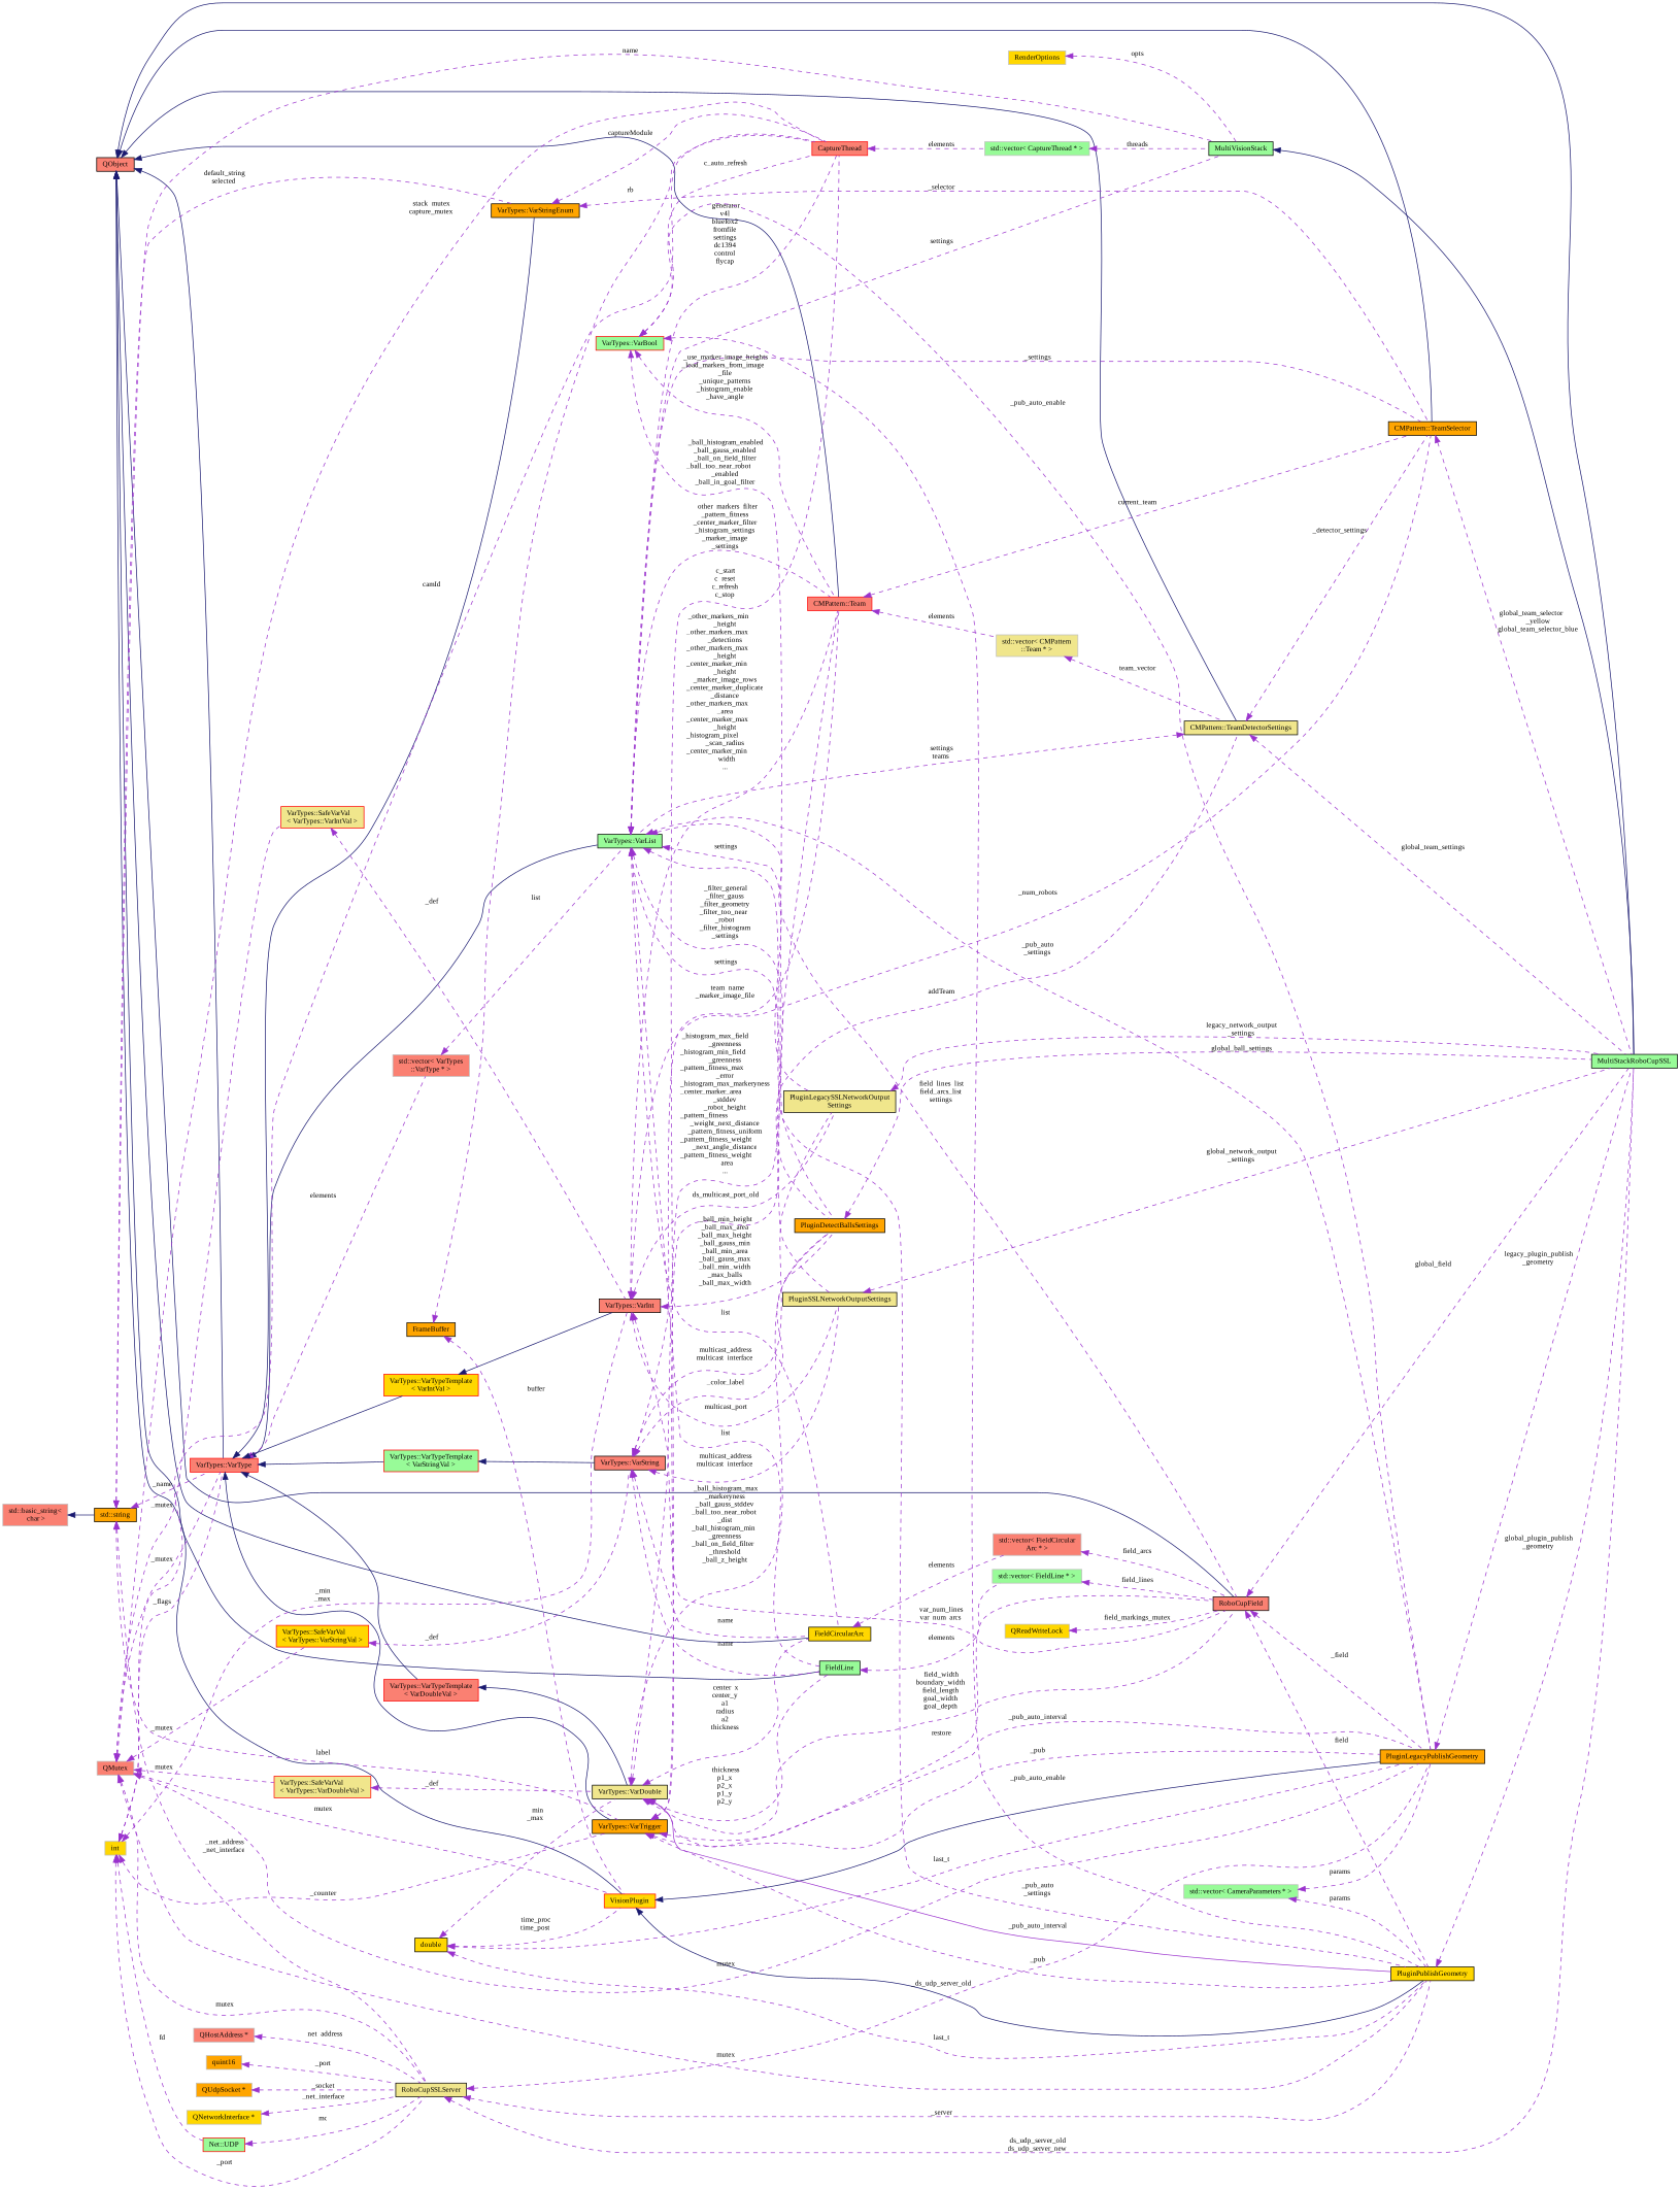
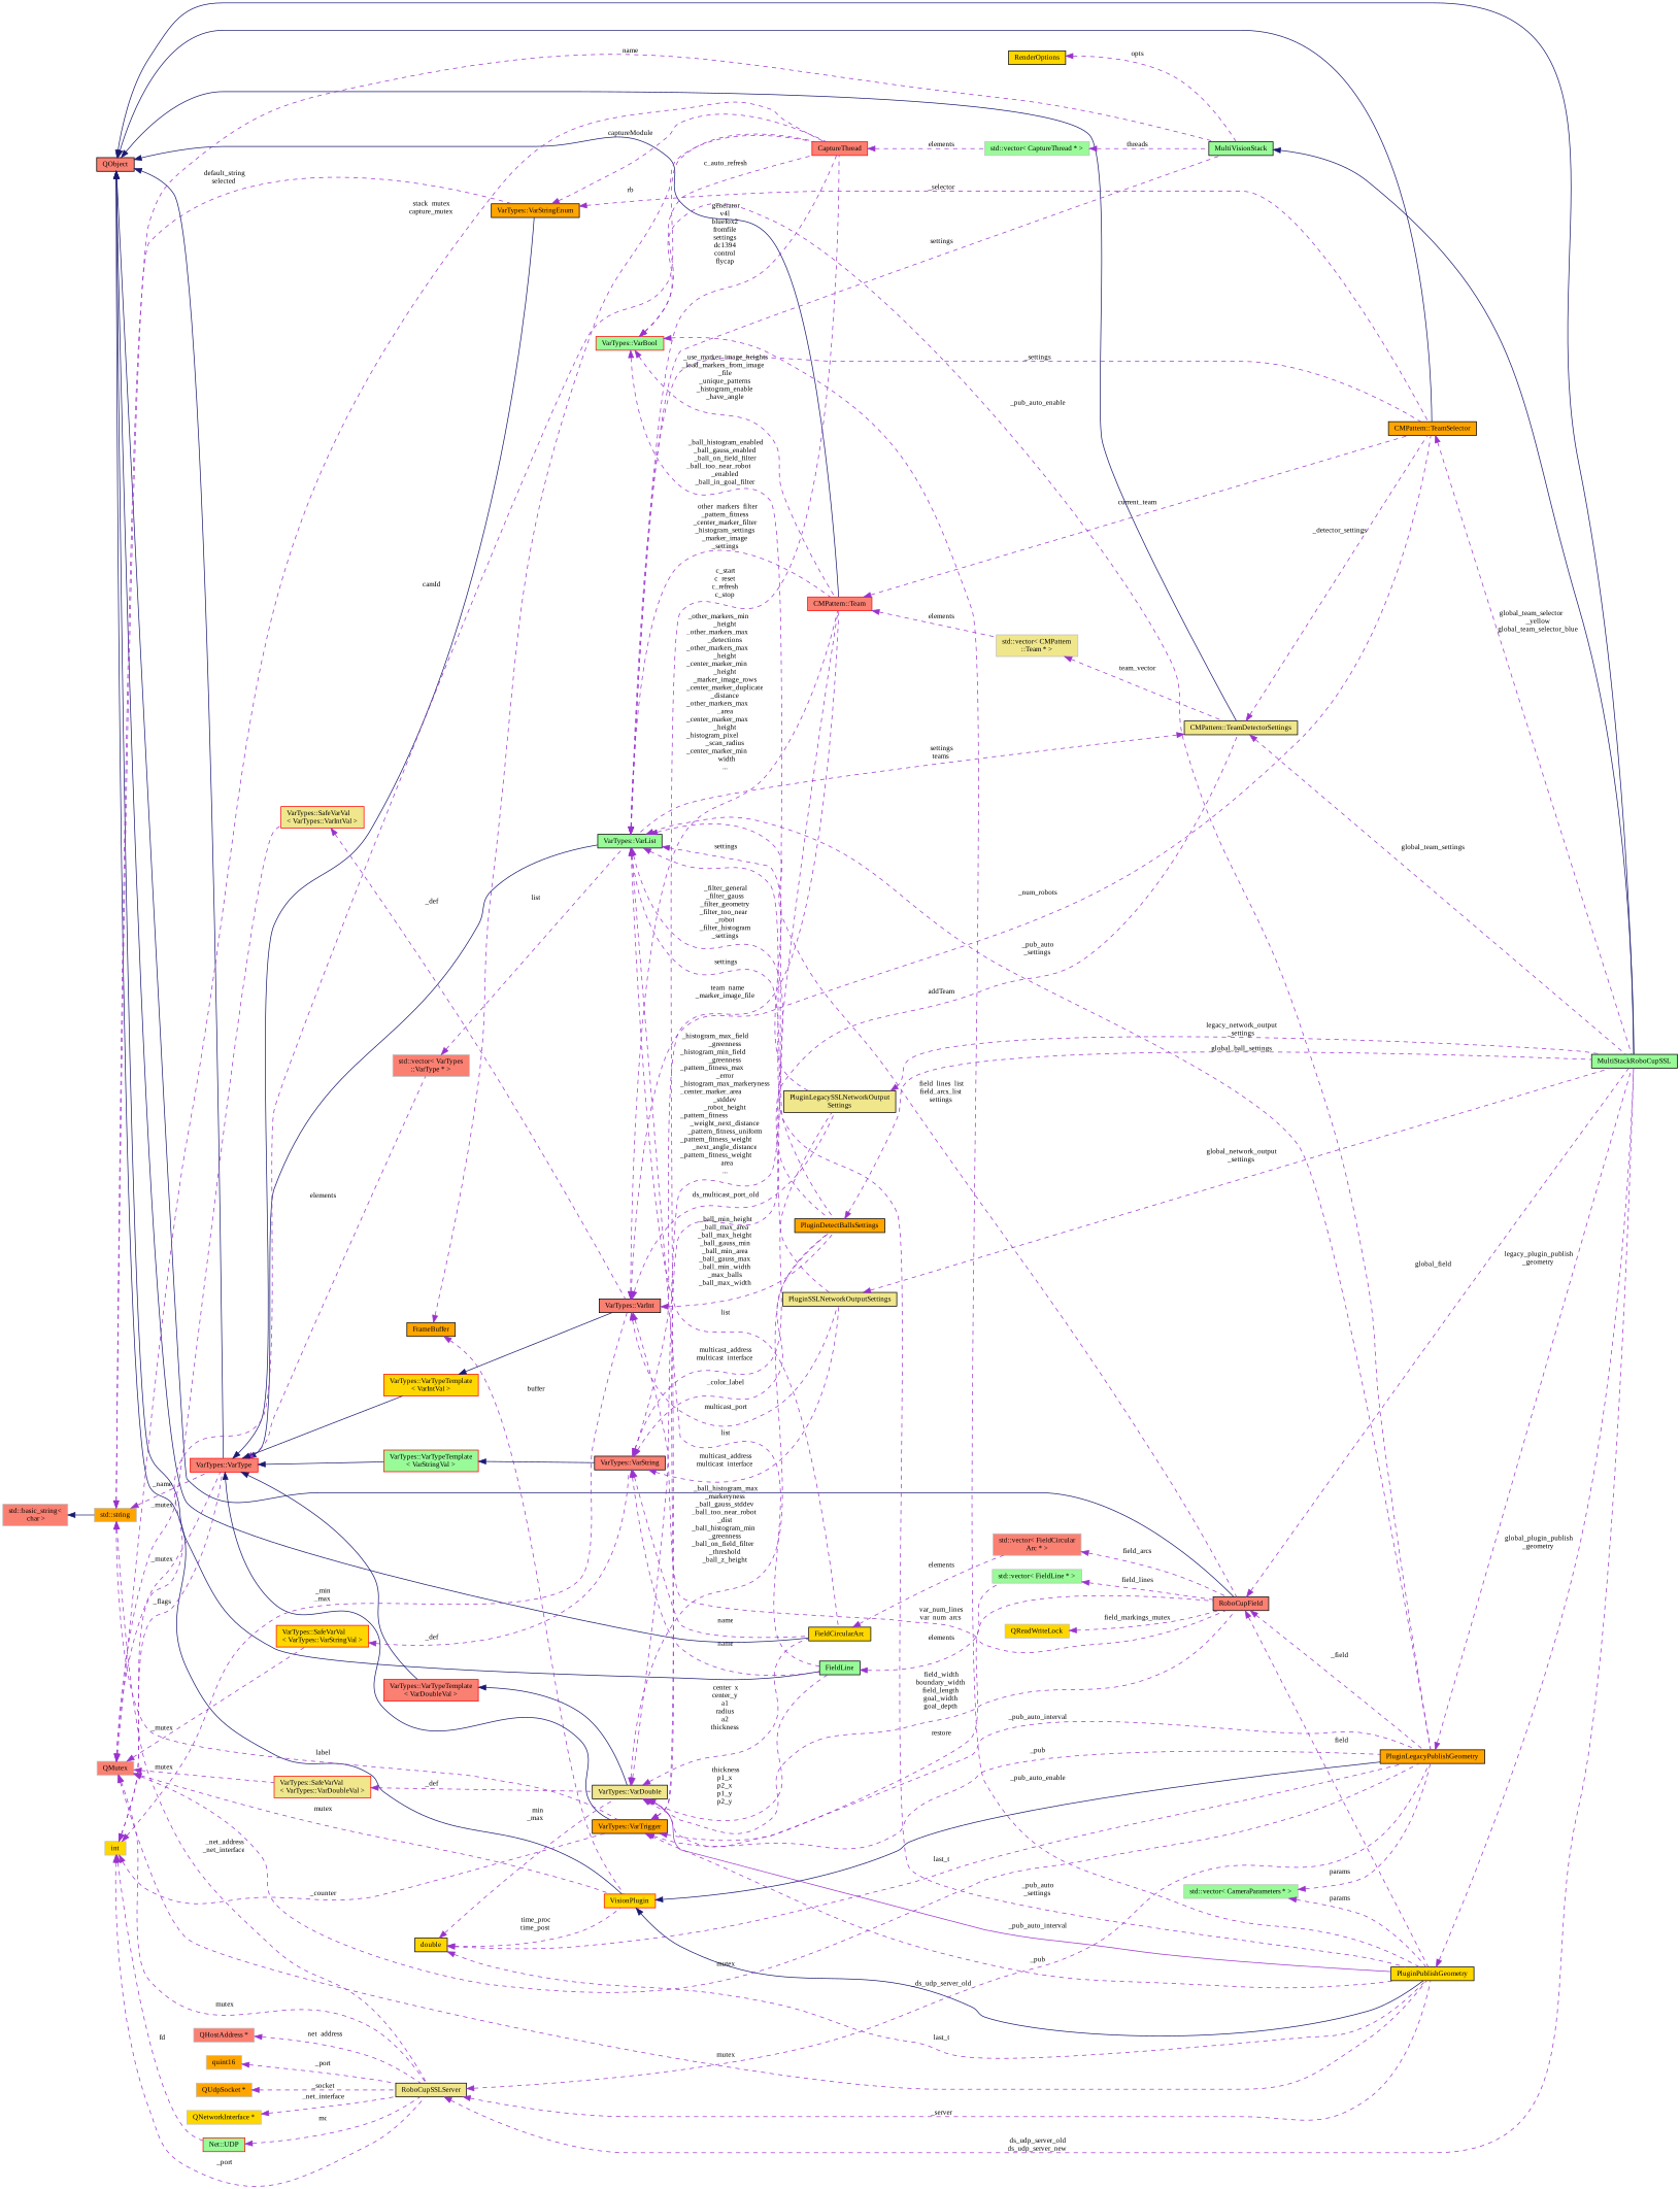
  digraph {
    fontname="Liberation Serif"
    rankdir=LR
    node [color=black fillcolor=salmon fontname="Liberation Serif" fontsize=10 shape=record style=filled]
    edge [color=darkorchid3 dir=back fontname="Liberation Serif" fontsize=10 labelfontname=Helvetica labelfontsize=10 style=dashed]
    n1 [fillcolor=palegreen fontcolor=black height=0.2 label=MultiStackRoboCupSSL width=0.4]
    n2 [height=0.2 label=QObject width=0.4]
    n3 [color=red height=0.2 label="VarTypes::VarType" width=0.4]
    n4 [fillcolor=khaki height=0.2 label="CMPattern::TeamDetectorSettings" width=0.4]
    n5 [color=red height=0.2 label="CMPattern::Team" width=0.4]
    n6 [height=0.2 label=RoboCupField width=0.4]
    n7 [fillcolor=gold height=0.2 label=FieldCircularArc width=0.4]
    n8 [fillcolor=palegreen height=0.2 label=FieldLine width=0.4]
    n9 [color=red fillcolor=gold height=0.2 label=VisionPlugin width=0.4]
    n10 [fillcolor=orange height=0.2 label="CMPattern::TeamSelector" width=0.4]
    n11 [fillcolor=palegreen height=0.2 label="VarTypes::VarList" width=0.4]
    n12 [color=grey75 height=0.2 label="std::vector\< VarTypes\l::VarType * \>" width=0.4]
    n13 [fillcolor=orange height=0.2 label="VarTypes::VarStringEnum" width=0.4]
    n14 [fillcolor=orange height=0.2 label="VarTypes::VarTrigger" width=0.4]
    n15 [color=red fillcolor=gold height=0.2 label="VarTypes::VarTypeTemplate\l\< VarIntVal \>" width=0.4]
    n16 [color=red fillcolor=palegreen height=0.2 label="VarTypes::VarTypeTemplate\l\< VarStringVal \>" width=0.4]
    n17 [color=red height=0.2 label="VarTypes::VarTypeTemplate\l\< VarDoubleVal \>" width=0.4]
    n18 [color=grey75 fillcolor=khaki height=0.2 label="std::vector\< CMPattern\l::Team * \>" width=0.4]
    n19 [fillcolor=orange height=0.2 label=PluginLegacyPublishGeometry width=0.4]
    n20 [fillcolor=gold height=0.2 label=PluginPublishGeometry width=0.4]
    n21 [color=grey75 height=0.2 label="std::vector\< FieldCircular\lArc * \>" width=0.4]
    n22 [color=grey75 fillcolor=palegreen height=0.2 label="std::vector\< FieldLine * \>" width=0.4]
    n23 [fillcolor=palegreen height=0.2 label=MultiVisionStack width=0.4]
    n24 [color=red height=0.2 label=CaptureThread width=0.4]
    n25 [fillcolor=khaki height=0.2 label="PluginLegacySSLNetworkOutput\lSettings" width=0.4]
    n26 [fillcolor=khaki height=0.2 label=PluginSSLNetworkOutputSettings width=0.4]
    n27 [fillcolor=orange height=0.2 label=PluginDetectBallsSettings width=0.4]
    n28 [color=grey75 fillcolor=palegreen height=0.2 label="std::vector\< CaptureThread * \>" width=0.4]
    n29 [height=0.2 label="VarTypes::VarInt" width=0.4]
    n30 [height=0.2 label="VarTypes::VarString" width=0.4]
    n31 [fillcolor=khaki height=0.2 label="VarTypes::VarDouble" width=0.4]
    n32 [color=grey75 fillcolor=gold height=0.2 label=int width=0.4]
    n33 [fillcolor=khaki height=0.2 label=RoboCupSSLServer width=0.4]
    n34 [color=red fillcolor=palegreen height=0.2 label="Net::UDP" width=0.4]
-   n35 [fillcolor=orange height=0.2 label="std::string" width=0.4]
+   n35 [color=grey75 fillcolor=orange height=0.2 label="std::string" width=0.4]
    n36 [color=grey75 height=0.2 label="std::basic_string\<\l char \>" width=0.4]
    n37 [color=grey75 height=0.2 label=QMutex width=0.4]
    n38 [color=red fillcolor=khaki height=0.2 label="VarTypes::SafeVarVal\l\< VarTypes::VarIntVal \>" width=0.4]
    n39 [color=red fillcolor=gold height=0.2 label="VarTypes::SafeVarVal\l\< VarTypes::VarStringVal \>" width=0.4]
    n40 [color=red fillcolor=khaki height=0.2 label="VarTypes::SafeVarVal\l\< VarTypes::VarDoubleVal \>" width=0.4]
    n41 [color=red fillcolor=palegreen height=0.2 label="VarTypes::VarBool" width=0.4]
    n42 [fillcolor=orange height=0.2 label=FrameBuffer width=0.4]
-   n43 [color=grey75 fillcolor=gold height=0.2 label=RenderOptions width=0.4]
+   n43 [fillcolor=gold height=0.2 label=RenderOptions width=0.4]
    n44 [fillcolor=gold height=0.2 label=double width=0.4]
    n45 [color=grey75 fillcolor=gold height=0.2 label=QReadWriteLock width=0.4]
    n46 [color=grey75 fillcolor=palegreen height=0.2 label="std::vector\< CameraParameters * \>" width=0.4]
    n47 [color=grey75 fillcolor=orange height=0.2 label=quint16 width=0.4]
    n48 [color=grey75 fillcolor=orange height=0.2 label="QUdpSocket *" width=0.4]
    n49 [color=grey75 fillcolor=gold height=0.2 label="QNetworkInterface *" width=0.4]
    n50 [color=grey75 height=0.2 label="QHostAddress *" width=0.4]
    n2 -> n1 [color=midnightblue style=solid]
    n2 -> n3 [color=midnightblue style=solid]
    n2 -> n4 [color=midnightblue style=solid]
    n2 -> n5 [color=midnightblue style=solid]
    n2 -> n6 [color=midnightblue style=solid]
    n2 -> n7 [color=midnightblue style=solid]
    n2 -> n8 [color=midnightblue style=solid]
    n2 -> n9 [color=midnightblue style=solid]
    n2 -> n10 [color=midnightblue style=solid]
    n3 -> n11 [color=midnightblue style=solid]
    n3 -> n12 [label=" elements"]
    n3 -> n13 [color=midnightblue style=solid]
    n3 -> n14 [color=midnightblue style=solid]
    n3 -> n15 [color=midnightblue style=solid]
    n3 -> n16 [color=midnightblue style=solid]
    n3 -> n17 [color=midnightblue style=solid]
    n4 -> n1 [label=" global_team_settings"]
    n4 -> n10 [label=" _detector_settings"]
    n4 -> n11 [label=" settings\nteams"]
    n5 -> n10 [label=" current_team"]
    n5 -> n18 [label=" elements"]
    n6 -> n1 [label=" global_field"]
    n6 -> n19 [label=" _field"]
    n6 -> n20 [label=" _field"]
    n7 -> n21 [label=" elements"]
    n8 -> n22 [label=" elements"]
    n9 -> n19 [color=midnightblue style=solid]
    n9 -> n20 [color=midnightblue style=solid]
    n10 -> n1 [label=" global_team_selector\l_yellow\nglobal_team_selector_blue"]
    n11 -> n5 [label=" _other_markers_filter\n_pattern_fitness\n_center_marker_filter\n_histogram_settings\n_marker_image\n_settings"]
    n11 -> n6 [label=" field_lines_list\nfield_arcs_list\nsettings"]
    n11 -> n7 [label=" list"]
    n11 -> n8 [label=" list"]
    n11 -> n10 [label=" _settings"]
    n11 -> n19 [label=" _pub_auto\n_settings"]
    n11 -> n20 [label=" _pub_auto\n_settings"]
    n11 -> n23 [label=" settings"]
    n11 -> n24 [label=" generator\nv4l\nbluefox2\nfromfile\nsettings\ndc1394\ncontrol\nflycap"]
    n11 -> n25 [label=" settings"]
    n11 -> n26 [label=" settings"]
    n11 -> n27 [label=" _filter_general\n_filter_gauss\n_filter_geometry\n_filter_too_near\l_robot\n_filter_histogram\n_settings"]
    n12 -> n11 [label=" list"]
    n13 -> n10 [label=" _selector"]
    n13 -> n24 [label=" captureModule"]
    n14 -> n4 [label=" addTeam"]
    n14 -> n6 [label=" restore"]
    n14 -> n19 [label=" _pub"]
    n14 -> n20 [label=" _pub"]
    n14 -> n24 [label=" c_start\nc_reset\nc_refresh\nc_stop"]
    n15 -> n29 [color=midnightblue style=solid]
    n16 -> n30 [color=midnightblue style=solid]
    n17 -> n31 [color=midnightblue style=solid]
    n18 -> n4 [label=" team_vector"]
    n19 -> n1 [label=" legacy_plugin_publish\l_geometry"]
    n20 -> n1 [label=" global_plugin_publish\l_geometry"]
    n21 -> n6 [label=" field_arcs"]
    n22 -> n6 [label=" field_lines"]
    n23 -> n1 [color=midnightblue style=solid]
    n24 -> n28 [label=" elements"]
    n25 -> n1 [label=" legacy_network_output\l_settings"]
    n26 -> n1 [label=" global_network_output\l_settings"]
    n27 -> n1 [label=" global_ball_settings"]
    n28 -> n23 [label=" threads"]
    n29 -> n5 [label=" _other_markers_min\l_height\n_other_markers_max\l_detections\n_other_markers_max\l_height\n_center_marker_min\l_height\n_marker_image_rows\n_center_marker_duplicate\l_distance\n_other_markers_max\l_area\n_center_marker_max\l_height\n_histogram_pixel\l_scan_radius\n_center_marker_min\l_width\n..."]
    n29 -> n6 [label=" var_num_lines\nvar_num_arcs"]
    n29 -> n10 [label=" _num_robots"]
    n29 -> n25 [label=" ds_multicast_port_old"]
    n29 -> n26 [label=" multicast_port"]
    n29 -> n27 [label=" _ball_min_height\n_ball_max_area\n_ball_max_height\n_ball_gauss_min\n_ball_min_area\n_ball_gauss_max\n_ball_min_width\n_max_balls\n_ball_max_width"]
    n30 -> n5 [label=" _team_name\n_marker_image_file"]
    n30 -> n7 [label=" name"]
    n30 -> n8 [label=" name"]
    n30 -> n25 [label=" multicast_address\nmulticast_interface"]
    n30 -> n26 [label=" multicast_address\nmulticast_interface"]
    n30 -> n27 [label=" _color_label"]
    n31 -> n5 [label=" _histogram_max_field\l_greenness\n_histogram_min_field\l_greenness\n_pattern_fitness_max\l_error\n_histogram_max_markeryness\n_center_marker_area\l_stddev\n_robot_height\n_pattern_fitness\l_weight_next_distance\n_pattern_fitness_uniform\n_pattern_fitness_weight\l_next_angle_distance\n_pattern_fitness_weight\l_area\n..."]
    n31 -> n6 [label=" field_width\nboundary_width\nfield_length\ngoal_width\ngoal_depth"]
    n31 -> n7 [label=" center_x\ncenter_y\na1\nradius\na2\nthickness"]
    n31 -> n8 [label=" thickness\np1_x\np2_x\np1_y\np2_y"]
    n31 -> n19 [label=" _pub_auto_interval"]
    n31 -> n20 [label=" _pub_auto_interval" style=solid]
    n31 -> n27 [label=" _ball_histogram_max\l_markeryness\n_ball_gauss_stddev\n_ball_too_near_robot\l_dist\n_ball_histogram_min\l_greenness\n_ball_on_field_filter\l_threshold\n_ball_z_height"]
    n32 -> n3 [label=" _flags"]
    n32 -> n14 [label=" _counter"]
    n32 -> n24 [label=" camId"]
    n32 -> n29 [label=" _min\n_max"]
    n32 -> n33 [label=" _port"]
    n32 -> n34 [label=" fd"]
    n33 -> n1 [label=" ds_udp_server_old\nds_udp_server_new"]
    n33 -> n19 [label=" _ds_udp_server_old"]
    n33 -> n20 [label=" _server"]
    n34 -> n33 [label=" mc"]
    n35 -> n3 [label=" _name"]
    n35 -> n13 [label=" default_string\nselected"]
    n35 -> n14 [label=" label"]
    n35 -> n23 [label=" name"]
    n35 -> n33 [label=" _net_address\n_net_interface"]
    n36 -> n35 [color=midnightblue style=solid]
    n37 -> n3 [label=" _mutex"]
    n37 -> n9 [label=" mutex"]
    n37 -> n19 [label=" mutex"]
    n37 -> n20 [label=" mutex"]
    n37 -> n24 [label=" stack_mutex\ncapture_mutex"]
    n37 -> n33 [label=" mutex"]
    n37 -> n38 [label=" _mutex"]
    n37 -> n39 [label=" _mutex"]
    n37 -> n40 [label=" _mutex"]
    n38 -> n29 [label=" _def"]
    n39 -> n30 [label=" _def"]
    n40 -> n31 [label=" _def"]
    n41 -> n5 [label=" _use_marker_image_heights\n_load_markers_from_image\l_file\n_unique_patterns\n_histogram_enable\n_have_angle"]
    n41 -> n19 [label=" _pub_auto_enable"]
    n41 -> n20 [label=" _pub_auto_enable"]
    n41 -> n24 [label=" c_auto_refresh"]
    n41 -> n27 [label=" _ball_histogram_enabled\n_ball_gauss_enabled\n_ball_on_field_filter\n_ball_too_near_robot\l_enabled\n_ball_in_goal_filter"]
    n42 -> n9 [label=" buffer"]
    n42 -> n24 [label=" rb"]
    n43 -> n23 [label=" opts"]
    n44 -> n9 [label=" time_proc\ntime_post"]
    n44 -> n19 [label=" last_t"]
    n44 -> n20 [label=" last_t"]
    n44 -> n31 [label=" _min\n_max"]
    n45 -> n6 [label=" field_markings_mutex"]
    n46 -> n19 [label=" params"]
    n46 -> n20 [label=" params"]
    n47 -> n33 [label=" _port"]
    n48 -> n33 [label=" _socket"]
    n49 -> n33 [label=" _net_interface"]
    n50 -> n33 [label=" _net_address"]
  }
